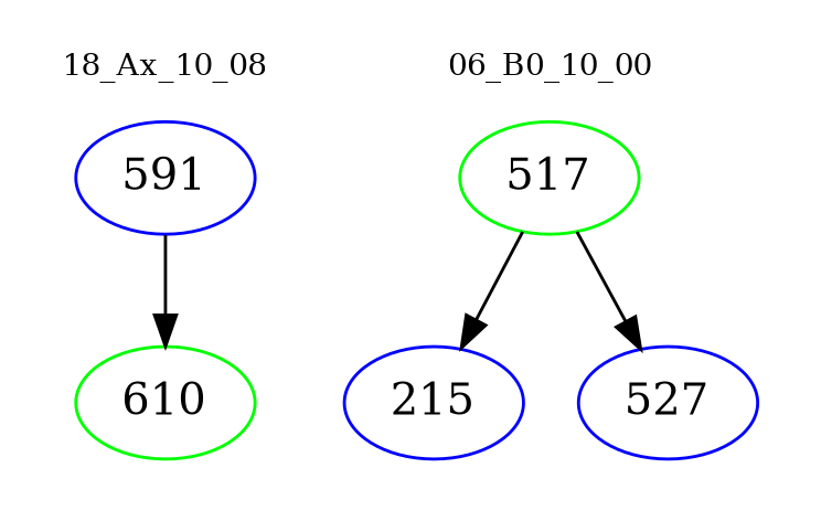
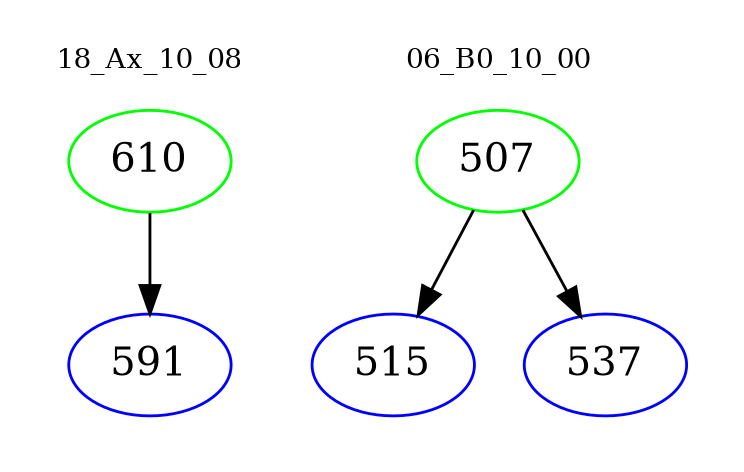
  digraph {
    node [color=blue]
    edge [color=black]
    n1 [color=green label=610]
    n2 [label=591]
-   n3 [color=green label=517]
-   n4 [label=215]
-   n5 [label=527]
+   n3 [color=green label=507]
+   n4 [label=515]
+   n5 [label=537]
    subgraph cluster_1 {
      color=white
      fontsize=10
      label="18_Ax_10_08"
      n1
      n2
    }
    subgraph cluster_2 {
      color=white
      fontsize=10
      label="06_B0_10_00"
      n3
      n4
      n5
    }
-   n2 -> n1
+   n1 -> n2
    n3 -> n4
    n3 -> n5
  }
